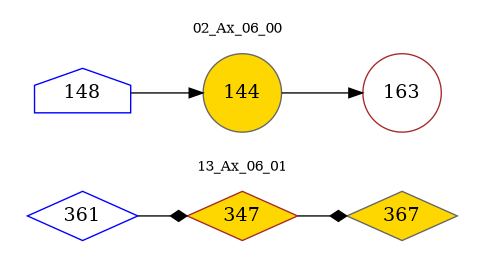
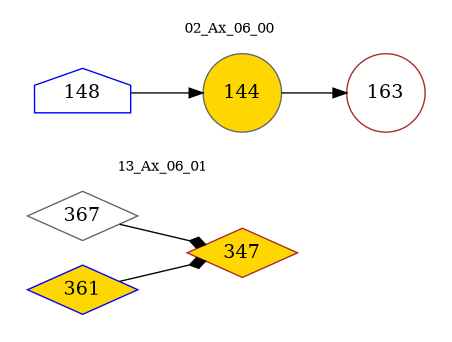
  digraph {
    rankdir=LR
    node [color=gray40 fillcolor=white shape=diamond style=filled]
    edge [arrowhead=diamond color=black]
-   n1 [fillcolor=gold label=367]
+   n1 [label=367]
    n2 [color=brown fillcolor=gold label=347]
-   n3 [color=blue label=361]
+   n3 [color=blue fillcolor=gold label=361]
    n4 [color=blue label=148 shape=house]
    n5 [fillcolor=gold label=144 shape=circle]
    n6 [color=brown label=163 shape=circle]
    subgraph cluster_1 {
      color=white
      fontsize=10
      label="13_Ax_06_01"
      n1
      n2
      n3
    }
    subgraph cluster_2 {
      color=white
      fontsize=10
      label="02_Ax_06_00"
      n4
      n5
      n6
    }
-   n2 -> n1
+   n1 -> n2
    n3 -> n2
    n4 -> n5 [arrowhead=normal]
    n5 -> n6 [arrowhead=normal]
  }
